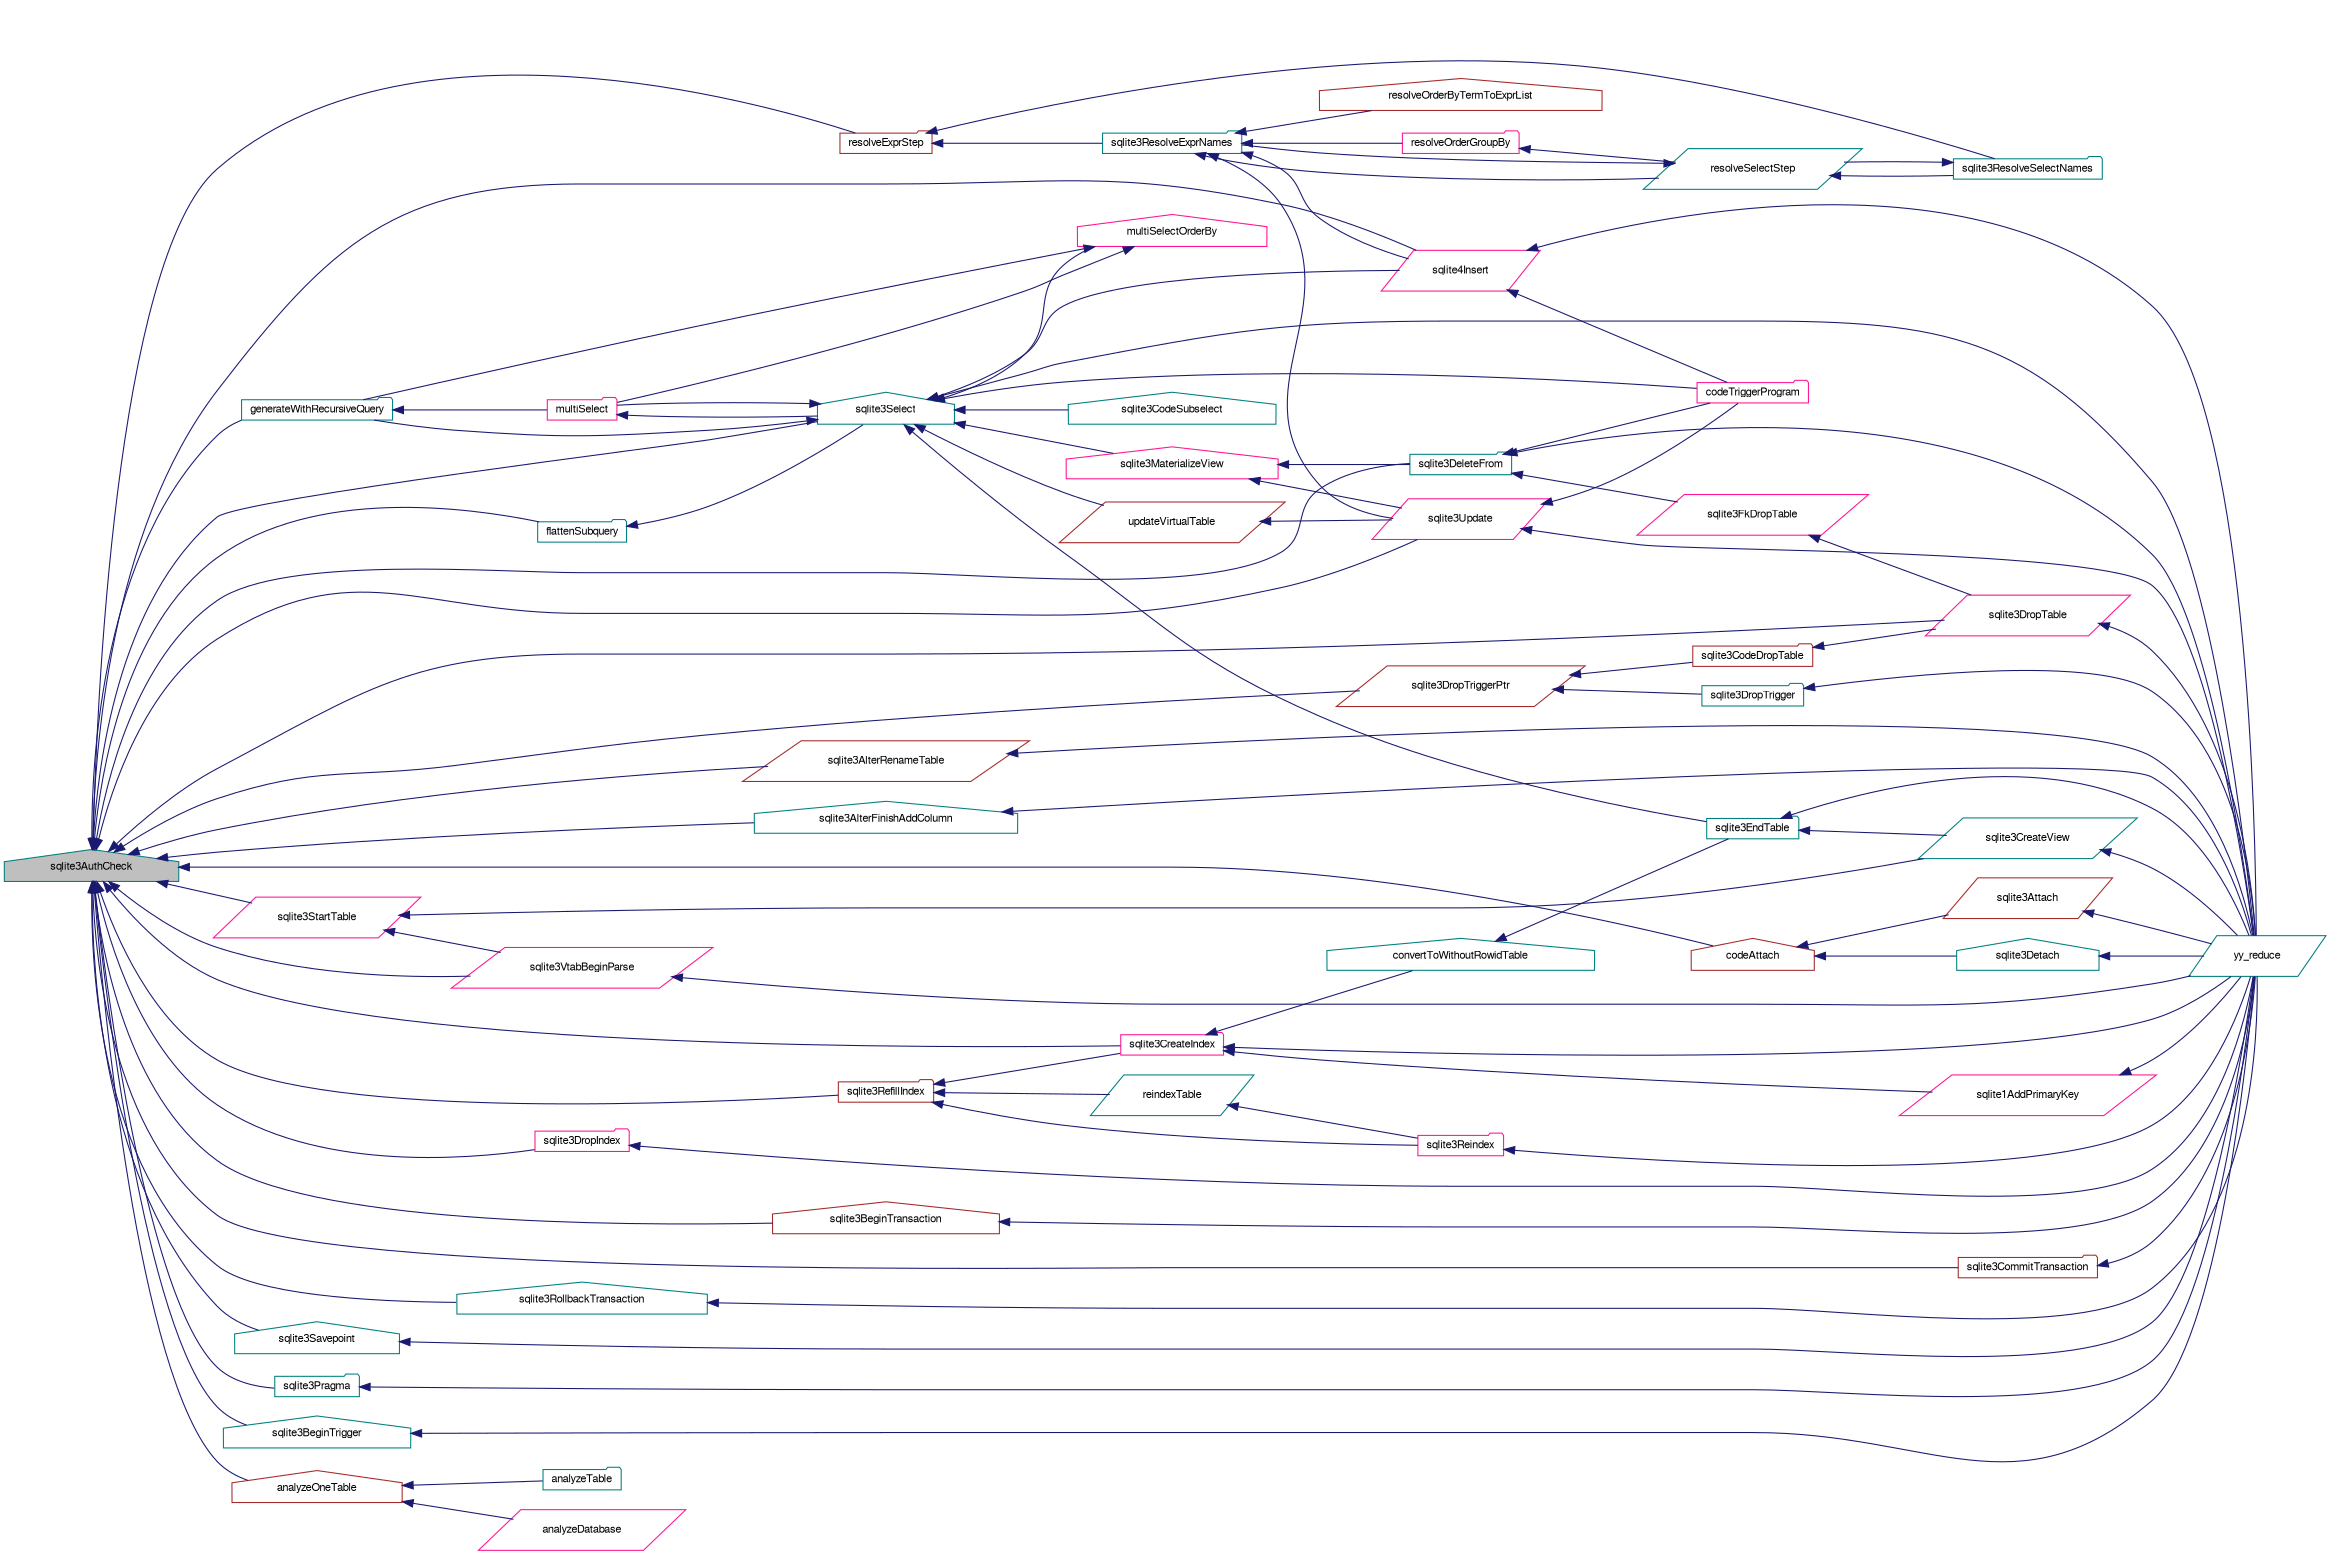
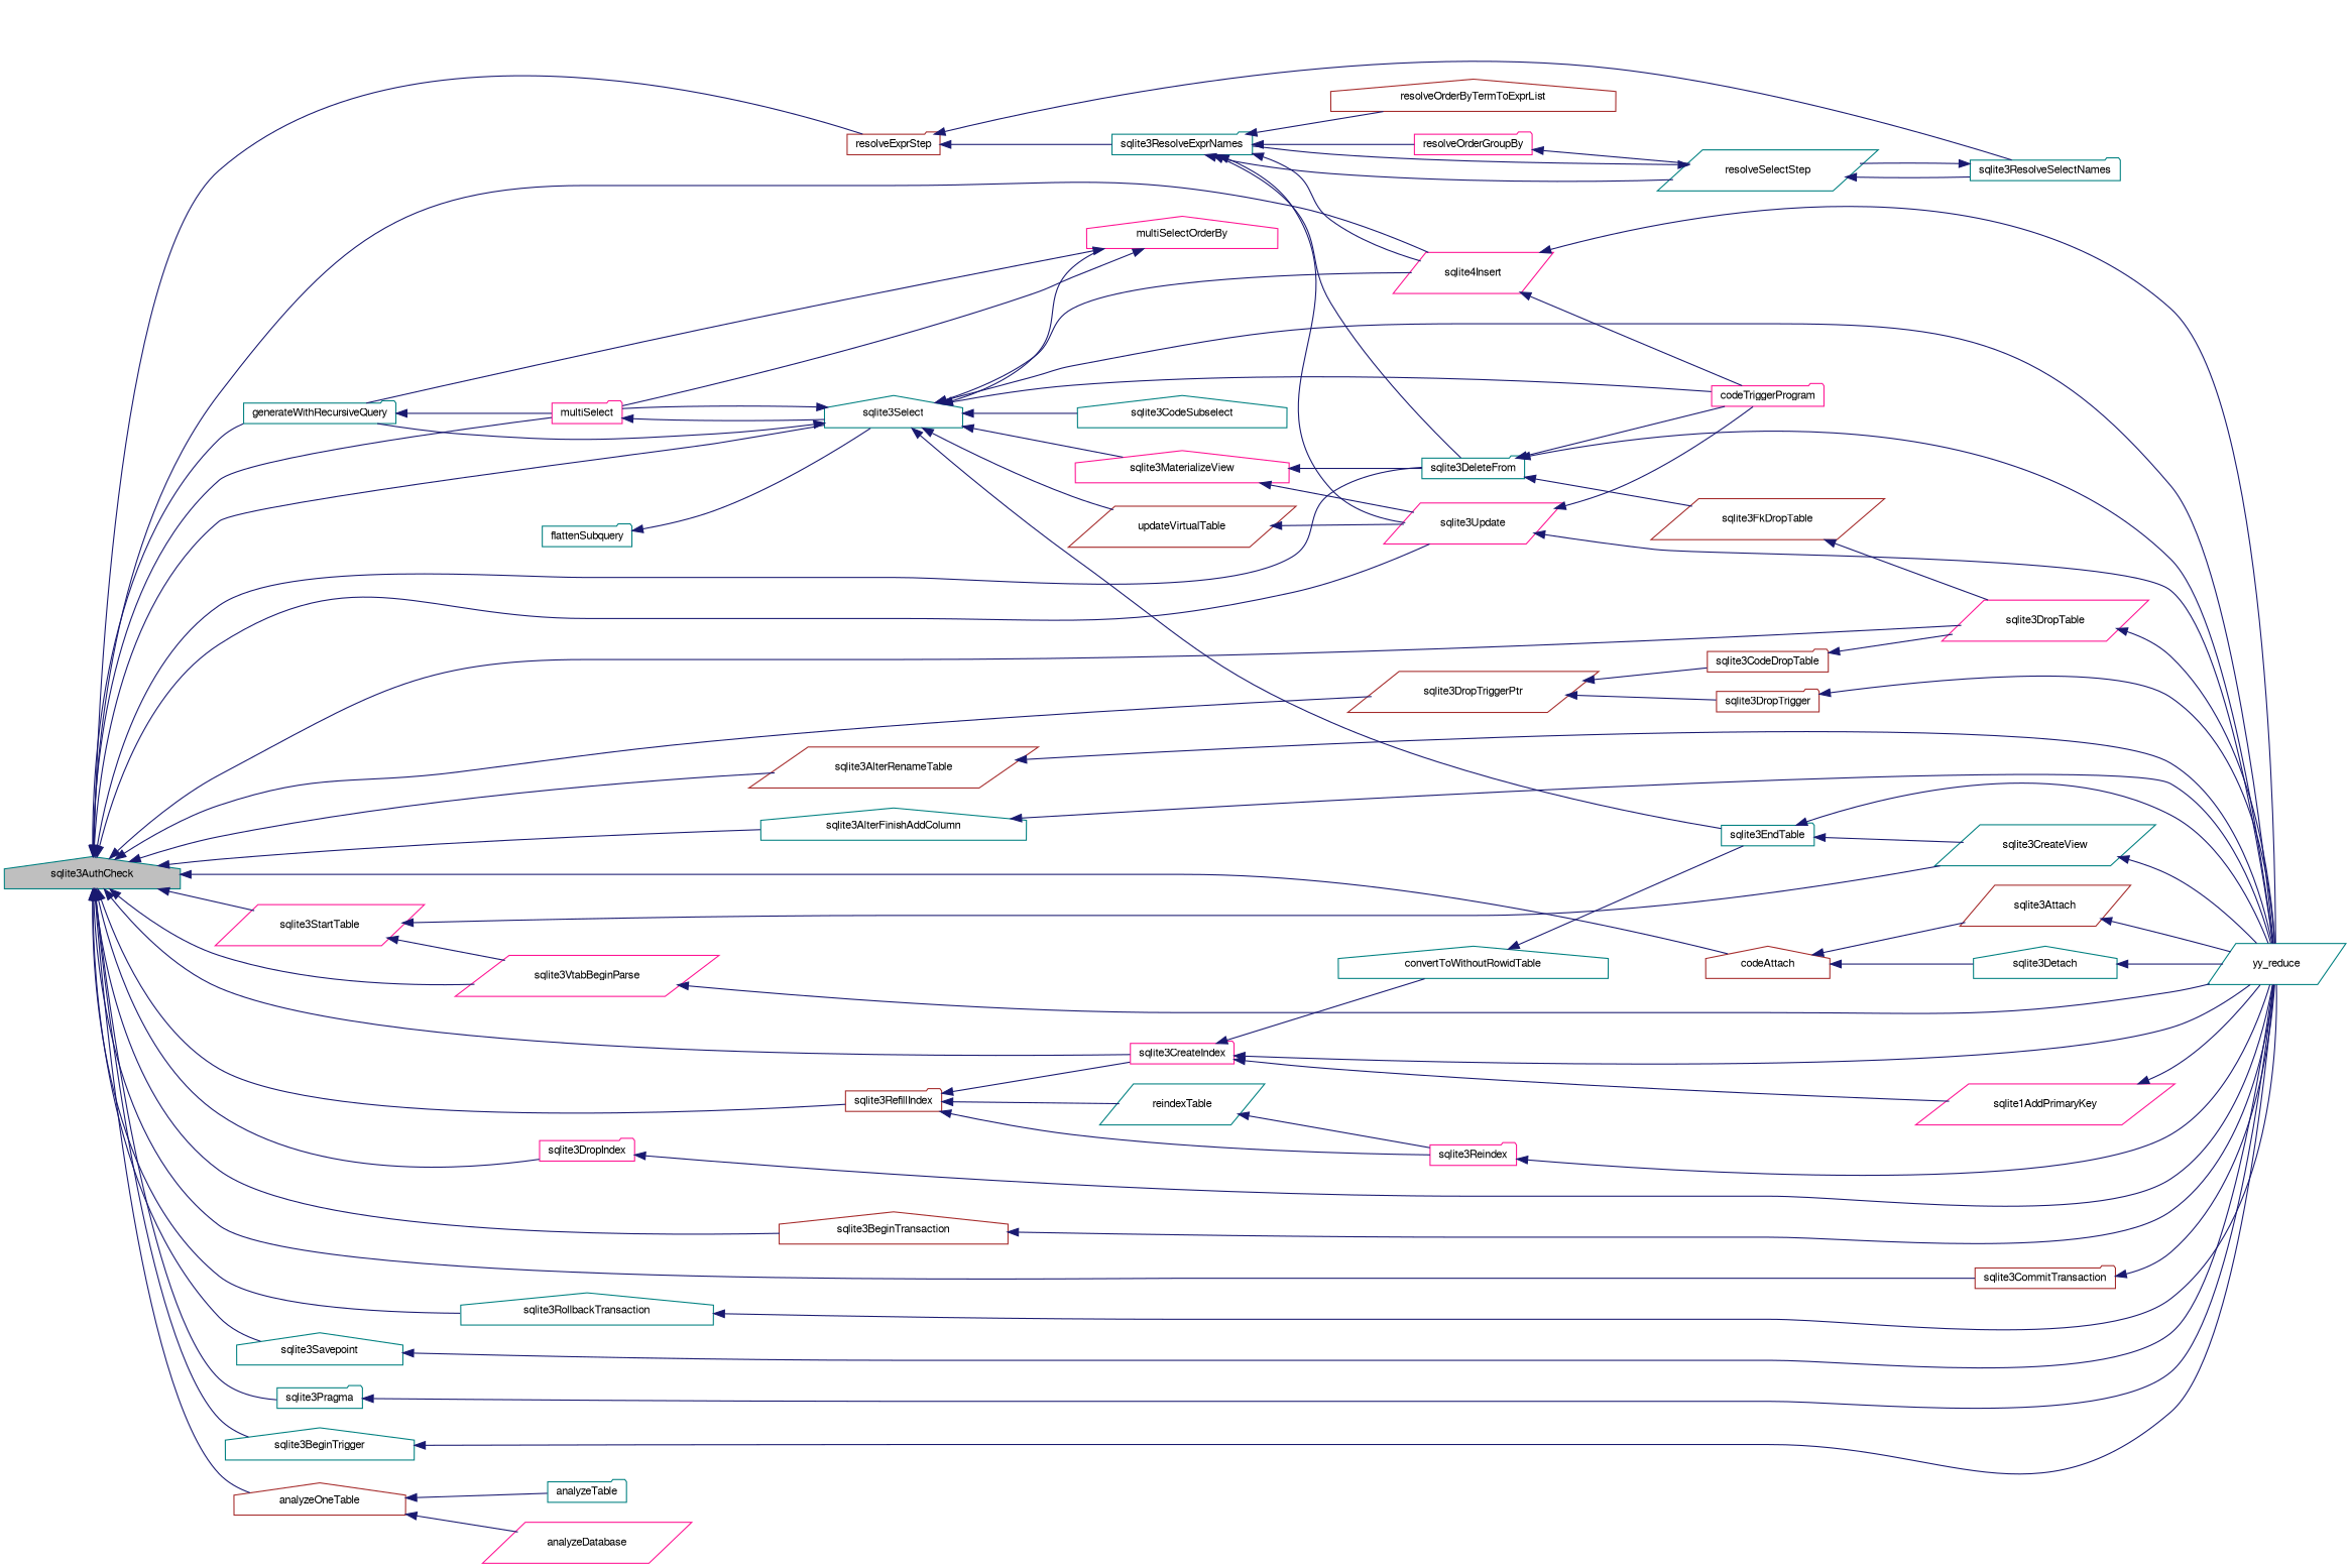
  digraph {
    rankdir=LR
    node [color=teal fillcolor=white fontname=FreeSans fontsize=10 shape=folder style=filled]
    edge [color=midnightblue dir=back fontname=FreeSans fontsize=10 labelfontname=FreeSans labelfontsize=10 style=solid]
    n1 [fillcolor=grey75 fontcolor=black height=0.2 label=sqlite3AuthCheck shape=house width=0.4]
    n2 [color=brown height=0.2 label=resolveExprStep width=0.4]
    n3 [height=0.2 label=sqlite3DeleteFrom width=0.4]
    n4 [color=deeppink height=0.2 label=sqlite3DropTable shape=parallelogram width=0.4]
    n5 [color=deeppink height=0.2 label=sqlite4Insert shape=parallelogram width=0.4]
    n6 [color=deeppink height=0.2 label=sqlite3Update shape=parallelogram width=0.4]
    n7 [color=brown height=0.2 label=sqlite3AlterRenameTable shape=parallelogram width=0.4]
    n8 [height=0.2 label=sqlite3AlterFinishAddColumn shape=house width=0.4]
    n9 [color=brown height=0.2 label=analyzeOneTable shape=house width=0.4]
    n10 [color=brown height=0.2 label=codeAttach shape=house width=0.4]
    n11 [color=deeppink height=0.2 label=sqlite3StartTable shape=parallelogram width=0.4]
    n12 [color=deeppink height=0.2 label=sqlite3VtabBeginParse shape=parallelogram width=0.4]
    n13 [color=brown height=0.2 label=sqlite3RefillIndex width=0.4]
    n14 [color=deeppink height=0.2 label=sqlite3CreateIndex width=0.4]
    n15 [color=deeppink height=0.2 label=sqlite3DropIndex width=0.4]
    n16 [color=brown height=0.2 label=sqlite3BeginTransaction shape=house width=0.4]
    n17 [color=brown height=0.2 label=sqlite3CommitTransaction width=0.4]
    n18 [height=0.2 label=sqlite3RollbackTransaction shape=house width=0.4]
    n19 [height=0.2 label=sqlite3Savepoint shape=house width=0.4]
    n20 [height=0.2 label=sqlite3Pragma width=0.4]
    n21 [height=0.2 label=generateWithRecursiveQuery width=0.4]
    n22 [height=0.2 label=sqlite3Select shape=house width=0.4]
    n23 [height=0.2 label=flattenSubquery width=0.4]
    n24 [height=0.2 label=sqlite3BeginTrigger shape=house width=0.4]
    n25 [color=brown height=0.2 label=sqlite3DropTriggerPtr shape=parallelogram width=0.4]
    n26 [height=0.2 label=sqlite3ResolveExprNames width=0.4]
    n27 [height=0.2 label=sqlite3ResolveSelectNames width=0.4]
-   n28 [color=deeppink height=0.2 label=sqlite3FkDropTable shape=parallelogram width=0.4]
+   n28 [color=brown height=0.2 label=sqlite3FkDropTable shape=parallelogram width=0.4]
    n29 [height=0.2 label=yy_reduce shape=parallelogram width=0.4]
    n30 [color=deeppink height=0.2 label=codeTriggerProgram width=0.4]
    n31 [color=deeppink height=0.2 label=analyzeDatabase shape=parallelogram width=0.4]
    n32 [height=0.2 label=analyzeTable width=0.4]
    n33 [height=0.2 label=sqlite3Detach shape=house width=0.4]
    n34 [color=brown height=0.2 label=sqlite3Attach shape=parallelogram width=0.4]
    n35 [height=0.2 label=sqlite3CreateView shape=parallelogram width=0.4]
    n36 [height=0.2 label=reindexTable shape=parallelogram width=0.4]
    n37 [color=deeppink height=0.2 label=sqlite3Reindex width=0.4]
    n38 [color=deeppink height=0.2 label=sqlite1AddPrimaryKey shape=parallelogram width=0.4]
    n39 [height=0.2 label=convertToWithoutRowidTable shape=house width=0.4]
    n40 [color=deeppink height=0.2 label=multiSelect width=0.4]
    n41 [height=0.2 label=sqlite3EndTable width=0.4]
    n42 [height=0.2 label=sqlite3CodeSubselect shape=house width=0.4]
    n43 [color=deeppink height=0.2 label=sqlite3MaterializeView shape=house width=0.4]
    n44 [color=deeppink height=0.2 label=multiSelectOrderBy shape=house width=0.4]
    n45 [color=brown height=0.2 label=updateVirtualTable shape=parallelogram width=0.4]
    n46 [color=brown height=0.2 label=sqlite3CodeDropTable width=0.4]
-   n47 [height=0.2 label=sqlite3DropTrigger width=0.4]
+   n47 [color=brown height=0.2 label=sqlite3DropTrigger width=0.4]
    n48 [color=brown height=0.2 label=resolveOrderByTermToExprList shape=house width=0.4]
    n49 [color=deeppink height=0.2 label=resolveOrderGroupBy width=0.4]
    n50 [height=0.2 label=resolveSelectStep shape=parallelogram width=0.4]
    n1 -> n2
    n1 -> n3
    n1 -> n4
    n1 -> n5
    n1 -> n6
    n1 -> n7
    n1 -> n8
    n1 -> n9
    n1 -> n10
    n1 -> n11
    n1 -> n12
    n1 -> n13
    n1 -> n14
    n1 -> n15
    n1 -> n16
    n1 -> n17
    n1 -> n18
    n1 -> n19
    n1 -> n20
    n1 -> n21
    n1 -> n22
-   n1 -> n23
+   n1 -> n40
    n1 -> n24
    n1 -> n25
    n2 -> n26
    n2 -> n27
    n3 -> n28
    n3 -> n29
    n3 -> n30
    n4 -> n29
    n5 -> n29
    n5 -> n30
    n6 -> n29
    n6 -> n30
    n7 -> n29
    n8 -> n29
    n9 -> n31
    n9 -> n32
    n10 -> n33
    n10 -> n34
    n11 -> n12
    n11 -> n35
    n12 -> n29
    n13 -> n14
    n13 -> n36
    n13 -> n37
    n14 -> n29
    n14 -> n38
    n14 -> n39
    n15 -> n29
    n16 -> n29
    n17 -> n29
    n18 -> n29
    n19 -> n29
    n20 -> n29
    n21 -> n40
    n22 -> n5
    n22 -> n21
    n22 -> n29
    n22 -> n30
    n22 -> n40
    n22 -> n41
    n22 -> n42
    n22 -> n43
    n22 -> n44
    n22 -> n45
    n23 -> n22
    n24 -> n29
    n25 -> n46
    n25 -> n47
+   n26 -> n3
    n26 -> n5
    n26 -> n6
    n26 -> n48
    n26 -> n49
    n26 -> n50
    n27 -> n50
    n28 -> n4
    n33 -> n29
    n34 -> n29
    n35 -> n29
    n36 -> n37
    n37 -> n29
    n38 -> n29
    n39 -> n41
    n40 -> n22
    n41 -> n29
    n41 -> n35
    n43 -> n3
    n43 -> n6
    n44 -> n21
    n44 -> n40
    n45 -> n6
    n46 -> n4
    n47 -> n29
    n49 -> n50
    n50 -> n26
    n50 -> n27
  }
